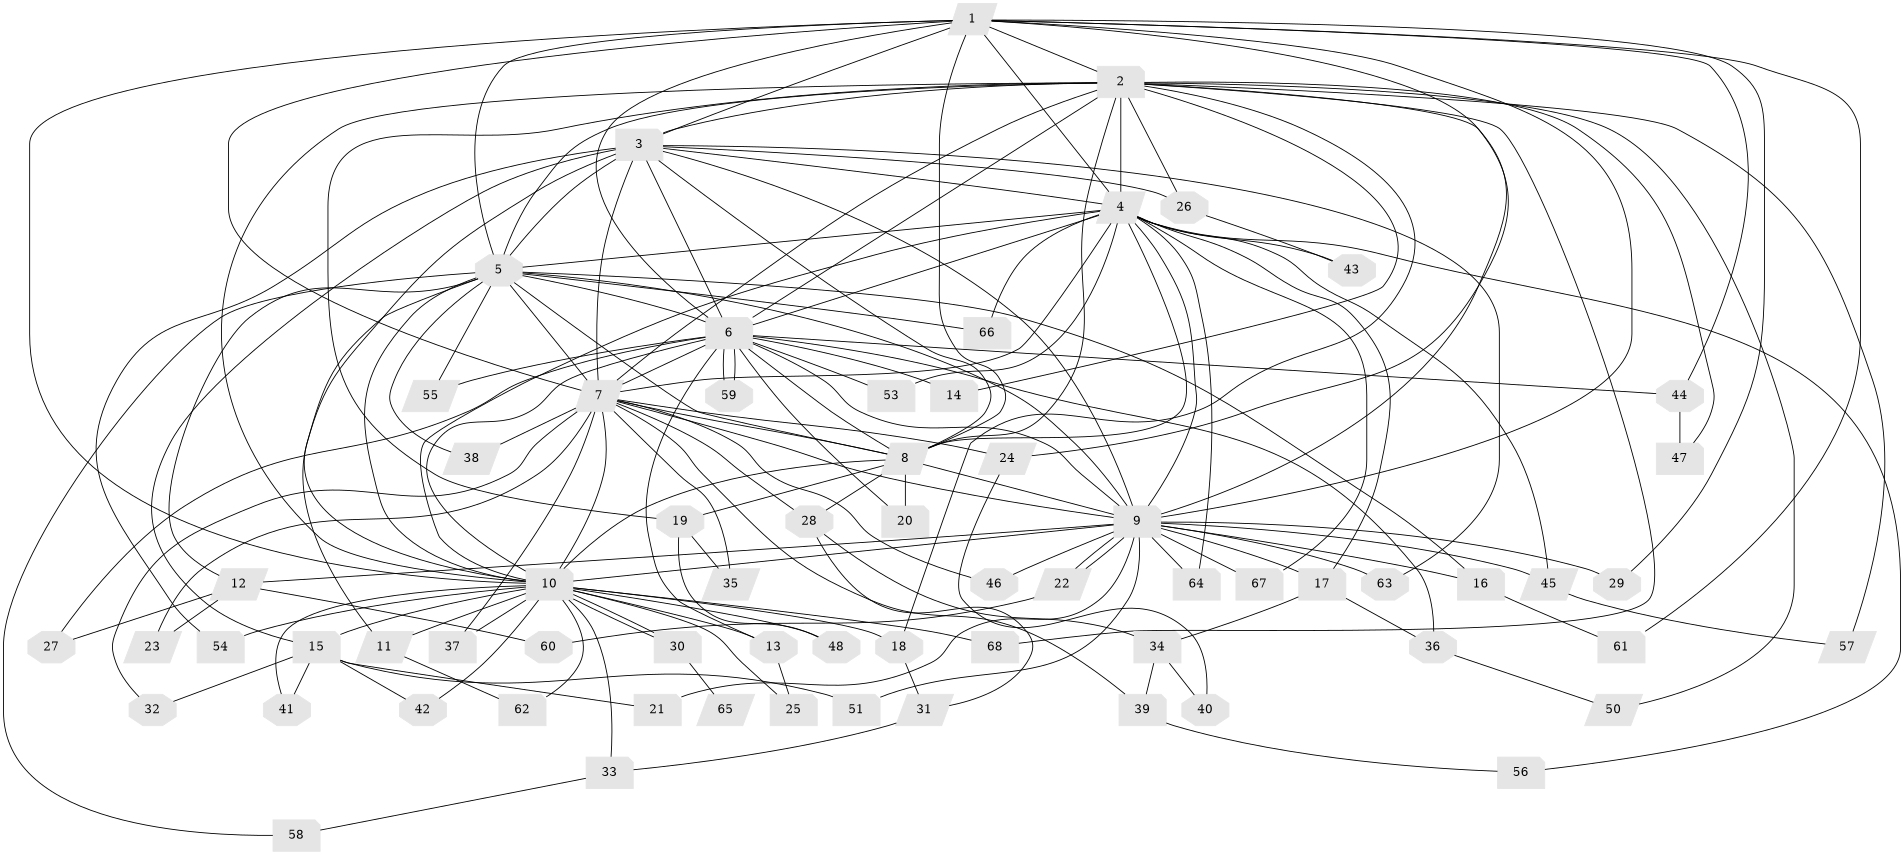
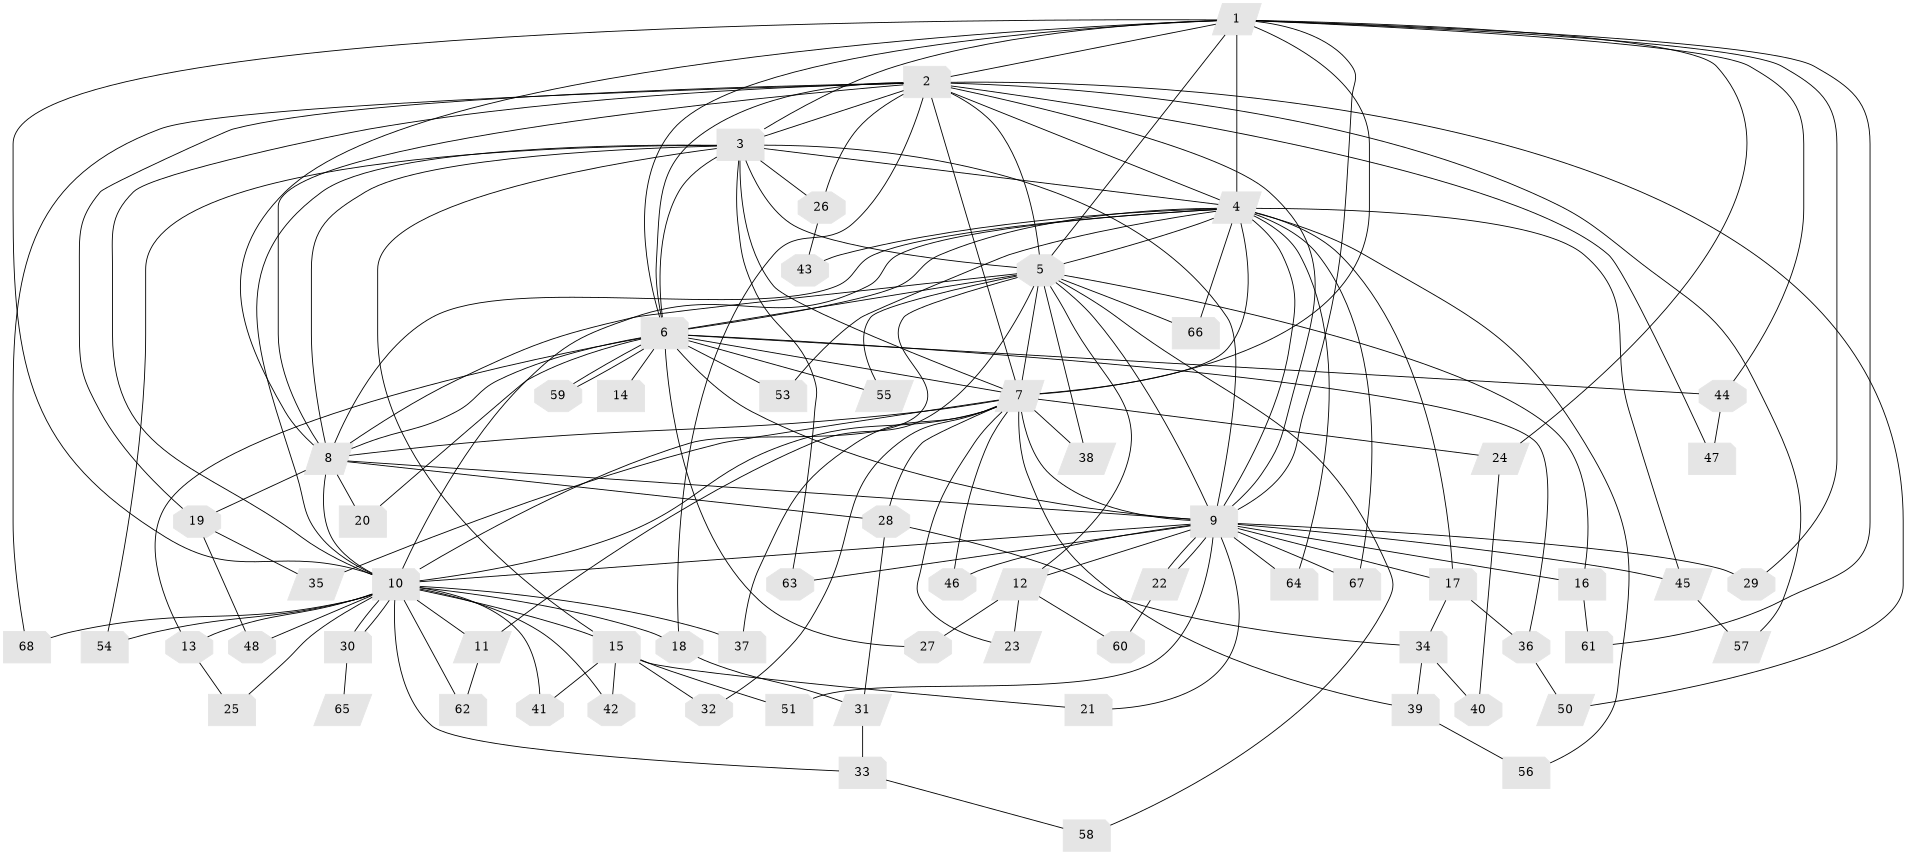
  graph {
    node [color=gray90 shape=note style=filled]
    1 [shape=parallelogram]
    2
    3
    4 [shape=parallelogram]
    5 [shape=octagon]
    6
    7 [shape=parallelogram]
    8 [shape=parallelogram]
    9
    10
    24 [shape=parallelogram]
    29 [shape=octagon]
    44 [shape=octagon]
    61
    14
    18 [shape=octagon]
    19 [shape=octagon]
    26 [shape=octagon]
    47
    50 [shape=parallelogram]
    57 [shape=parallelogram]
    68
    15
    54
    63 [shape=octagon]
    17
    43 [shape=octagon]
    45 [shape=parallelogram]
    53
    56
    64
    66
    67
    11 [shape=parallelogram]
    12 [shape=parallelogram]
    16
    38 [shape=parallelogram]
    55 [shape=parallelogram]
    58
    13 [shape=octagon]
    20
    27 [shape=octagon]
    36 [shape=octagon]
    59 [shape=octagon]
    23 [shape=parallelogram]
    28 [shape=octagon]
    32 [shape=octagon]
    35 [shape=parallelogram]
    37
    39
    46 [shape=octagon]
    21
    22 [shape=parallelogram]
    51
    25
    30
    33
    41 [shape=octagon]
    42 [shape=octagon]
    48 [shape=octagon]
    62
    40 [shape=octagon]
    31 [shape=parallelogram]
    34
    60 [shape=octagon]
    65 [shape=parallelogram]
    1 -- 2
    1 -- 3
    1 -- 4
    1 -- 5
    1 -- 6
    1 -- 7
    1 -- 8
    1 -- 9
    1 -- 10
    1 -- 24
    1 -- 29
    1 -- 44
    1 -- 61
    2 -- 3
    2 -- 4
    2 -- 5
    2 -- 6
    2 -- 7
    2 -- 8
    2 -- 9
    2 -- 10
-   2 -- 14
    2 -- 18
    2 -- 19
    2 -- 26
    2 -- 47
    2 -- 50
    2 -- 57
    2 -- 68
    3 -- 4
    3 -- 5
    3 -- 6
    3 -- 7
    3 -- 8
    3 -- 9
    3 -- 10
    3 -- 26
    3 -- 15
    3 -- 54
    3 -- 63
    4 -- 5
    4 -- 6
    4 -- 7
    4 -- 8
    4 -- 9
    4 -- 10
    4 -- 17
    4 -- 43
    4 -- 45
    4 -- 53
    4 -- 56
    4 -- 64
    4 -- 66
    4 -- 67
    5 -- 6
    5 -- 7
    5 -- 8
    5 -- 9
    5 -- 10
    5 -- 66
    5 -- 11
    5 -- 12
    5 -- 16
    5 -- 38
    5 -- 55
    5 -- 58
    6 -- 7
    6 -- 8
    6 -- 9
-   6 -- 10
    6 -- 44
    6 -- 14
    6 -- 53
    6 -- 55
    6 -- 13
    6 -- 20
    6 -- 27
    6 -- 36
    6 -- 59
    6 -- 59
    7 -- 8
    7 -- 9
    7 -- 10
    7 -- 24
    7 -- 38
    7 -- 23
    7 -- 28
    7 -- 32
    7 -- 35
    7 -- 37
    7 -- 39
    7 -- 46
    8 -- 9
    8 -- 10
    8 -- 19
    8 -- 20
    8 -- 28
    9 -- 10
    9 -- 29
    9 -- 63
    9 -- 17
    9 -- 45
    9 -- 64
    9 -- 67
    9 -- 12
    9 -- 16
    9 -- 46
    9 -- 21
    9 -- 22
    9 -- 22
    9 -- 51
    10 -- 18
    10 -- 68
    10 -- 15
    10 -- 54
    10 -- 11
    10 -- 13
    10 -- 37
    10 -- 25
    10 -- 30
    10 -- 30
    10 -- 33
    10 -- 41
    10 -- 42
    10 -- 48
    10 -- 62
    24 -- 40
    44 -- 47
    18 -- 31
    19 -- 35
    19 -- 48
    26 -- 43
    15 -- 32
    15 -- 21
    15 -- 51
    15 -- 41
    15 -- 42
    17 -- 36
    17 -- 34
    45 -- 57
    11 -- 62
    12 -- 27
    12 -- 23
    12 -- 60
    16 -- 61
    13 -- 25
    36 -- 50
    28 -- 31
    28 -- 34
    39 -- 56
    22 -- 60
    30 -- 65
    33 -- 58
    31 -- 33
    34 -- 39
    34 -- 40
  }
